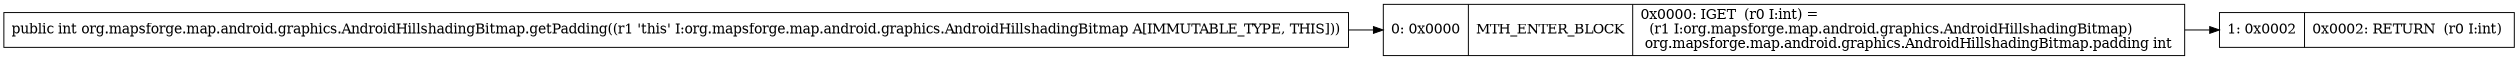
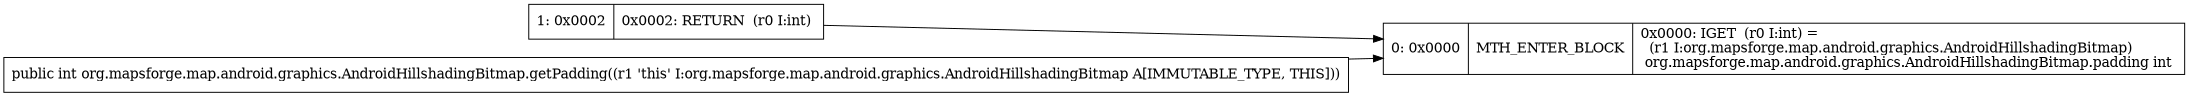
  digraph {
    rankdir=LR
    node [shape=record]
    n1 [label="{0\:\ 0x0000|MTH_ENTER_BLOCK\l|0x0000: IGET  (r0 I:int) = \l  (r1 I:org.mapsforge.map.android.graphics.AndroidHillshadingBitmap)\l org.mapsforge.map.android.graphics.AndroidHillshadingBitmap.padding int \l}"]
    n2 [label="{1\:\ 0x0002|0x0002: RETURN  (r0 I:int) \l}"]
    n3 [label="{public int org.mapsforge.map.android.graphics.AndroidHillshadingBitmap.getPadding((r1 'this' I:org.mapsforge.map.android.graphics.AndroidHillshadingBitmap A[IMMUTABLE_TYPE, THIS])) }"]
-   n1 -> n2
+   n2 -> n1
    n3 -> n1
  }
